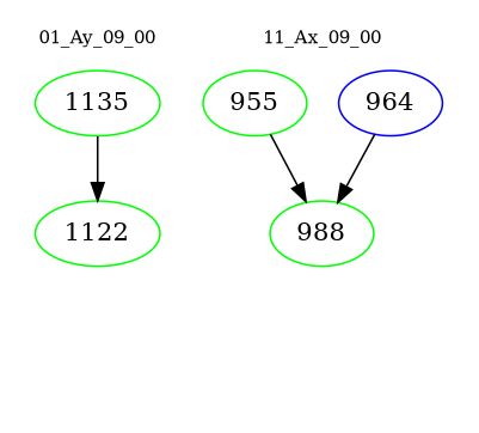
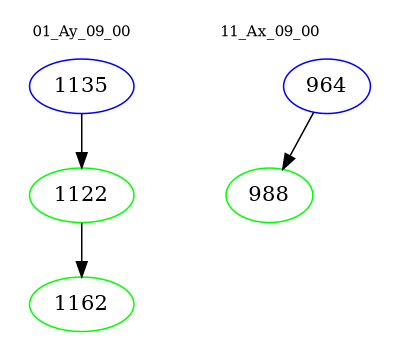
  digraph {
    node [color=green]
    edge [color=black]
-   n1 [label=1135]
+   n1 [color=blue label=1135]
    n2 [label=1122]
+   n3 [label=1162]
    n4 [color=blue label=964]
-   n5 [label=955]
    n6 [label=988]
    subgraph cluster_1 {
      color=white
      fontsize=10
      label="01_Ay_09_00"
      n1
      n2
+     n3
    }
    subgraph cluster_2 {
      color=white
      fontsize=10
      label="11_Ax_09_00"
      n4
-     n5
      n6
    }
    n1 -> n2
+   n2 -> n3
    n4 -> n6
-   n5 -> n6
  }
